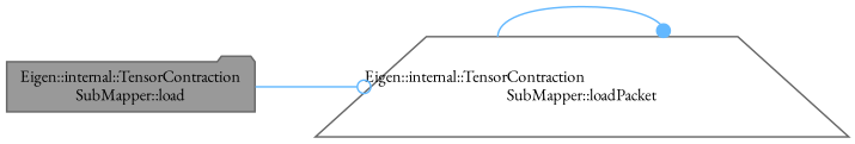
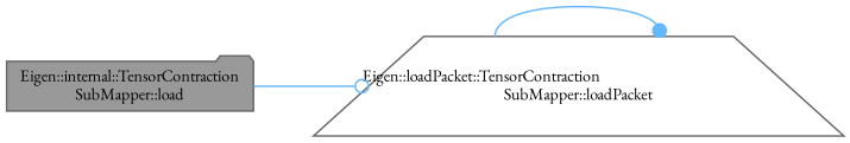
  digraph {
    rankdir=LR
    fontname="EB Garamond"
    node [fontname="EB Garamond" fontsize=10 style=filled]
    edge [color=steelblue1 fontname="EB Garamond" fontsize=10 labelfontname=Helvetica labelfontsize=10 style=solid]
    n1 [color=gray40 fillcolor=grey60 fontcolor=black height=0.2 label="Eigen::internal::TensorContraction\lSubMapper::load" shape=folder width=0.4]
-   n2 [color=grey40 fillcolor=white height=0.2 label="Eigen::internal::TensorContraction\lSubMapper::loadPacket" shape=trapezium width=0.4]
+   n2 [color=grey40 fillcolor=white height=0.2 label="Eigen::loadPacket::TensorContraction\lSubMapper::loadPacket" shape=trapezium width=0.4]
    n1 -> n2 [arrowhead=odot]
    n2 -> n2 [arrowhead=dot]
  }
